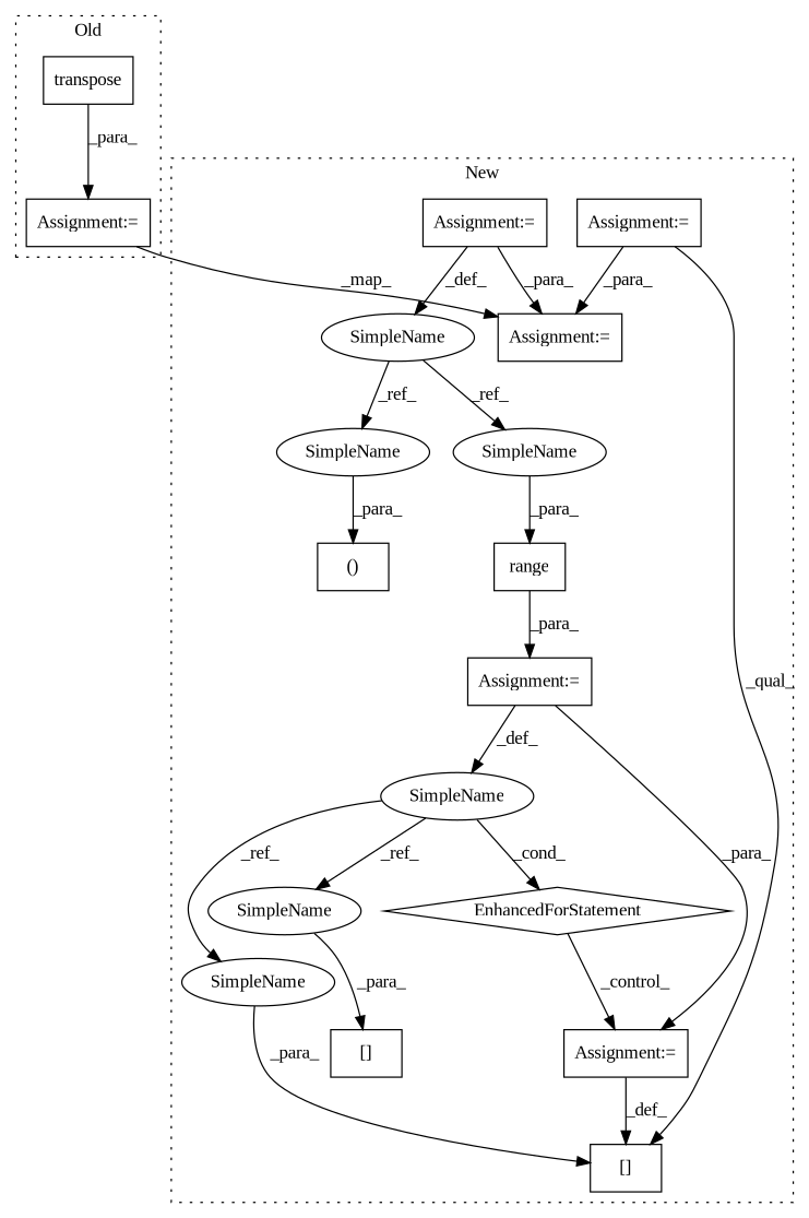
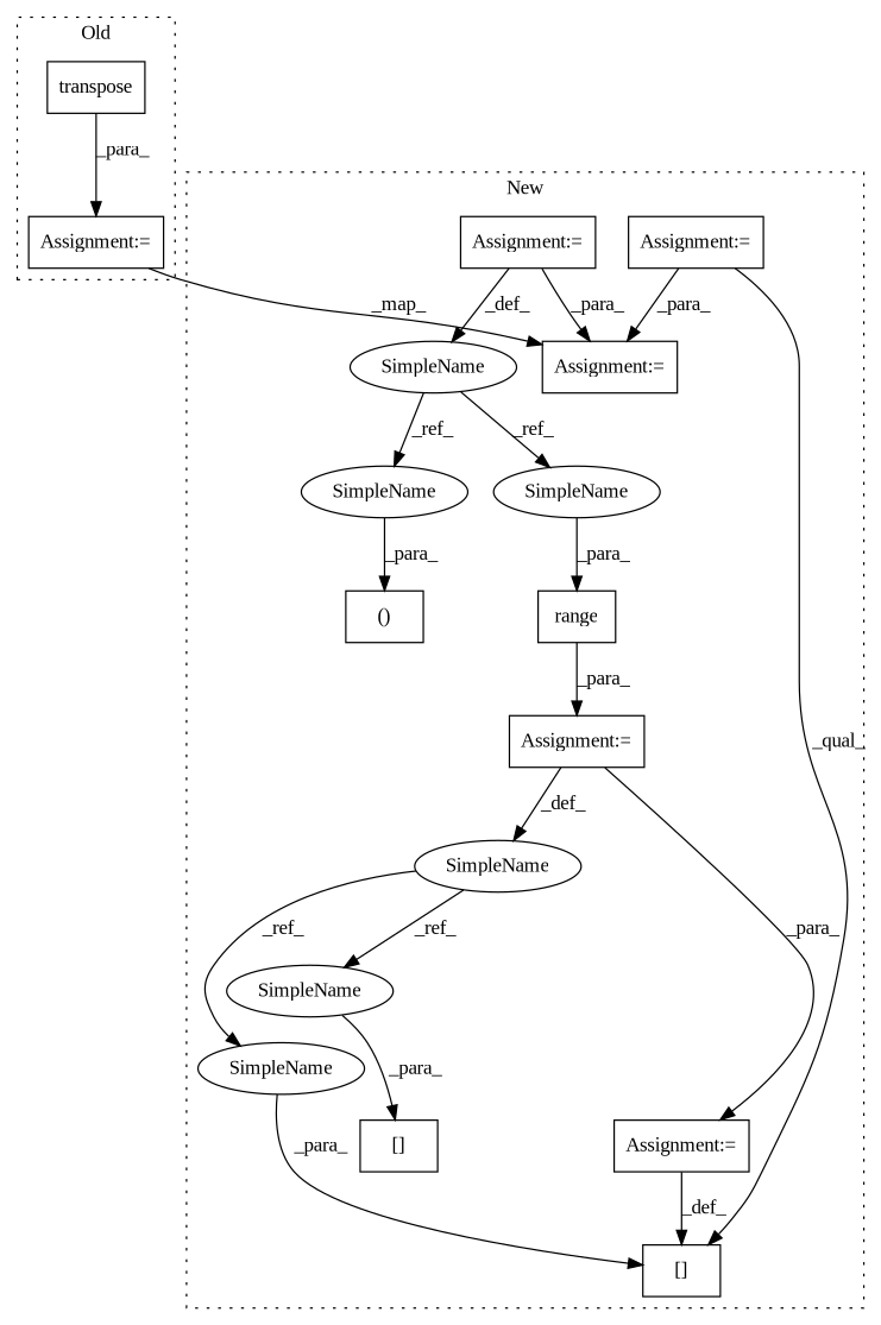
  digraph {
    fontname="Liberation Serif"
    node [a=7 fontname="Liberation Serif" l=1 s="1497,1575" shape=box]
    edge [fontname="Liberation Serif"]
    n1 [a=32 l=11 label=transpose s=1011]
    n2 [label="Assignment:=" s=964]
-   n3 [a=70 l="53,2" label=EnhancedForStatement shape=diamond]
    n4 [l="53,2" label="Assignment:="]
    n5 [label="Assignment:=" s=1596]
    n6 [a=42 label=SimpleName s=1554 shape=ellipse]
    n7 [a=2 l="9,1" label="[]" s="1585,1595"]
    n8 [label="Assignment:=" s=1421]
    n9 [a=2 l="12,1" label="[]" s="1618,1631"]
    n10 [a=32 l="6,1" label=range s="1558,1574"]
    n11 [a=106 l=50 label="()" s=1439]
    n12 [a=42 l=10 label=SimpleName s=1012 shape=ellipse]
    n13 [label="Assignment:=" s=1699]
    n14 [l=10 label="Assignment:=" s=1012]
    n15 [a=42 label=SimpleName s=1594 shape=ellipse]
    n16 [a=42 label=SimpleName s=1630 shape=ellipse]
    n17 [a=42 l=10 label=SimpleName s=1564 shape=ellipse]
    n18 [a=42 l=10 label=SimpleName s=1439 shape=ellipse]
    subgraph cluster_1 {
      label=Old
      style=dotted
      n1
      n2
    }
    subgraph cluster_2 {
      label=New
      style=dotted
-     n3
      n4
      n5
      n6
      n7
      n8
      n9
      n10
      n11
      n12
      n13
      n14
      n15
      n16
      n17
      n18
    }
    n1 -> n2 [label=_para_]
    n2 -> n13 [label=_map_]
-   n3 -> n5 [label=_control_]
    n4 -> n5 [label=_para_]
    n4 -> n6 [label=_def_]
    n5 -> n7 [label=_def_]
-   n6 -> n3 [label=_cond_]
    n6 -> n15 [label=_ref_]
    n6 -> n16 [label=_ref_]
    n8 -> n7 [label=_qual_]
    n8 -> n13 [label=_para_]
    n10 -> n4 [label=_para_]
    n12 -> n17 [label=_ref_]
    n12 -> n18 [label=_ref_]
    n14 -> n12 [label=_def_]
    n14 -> n13 [label=_para_]
    n15 -> n7 [label=_para_]
    n16 -> n9 [label=_para_]
    n17 -> n10 [label=_para_]
    n18 -> n11 [label=_para_]
  }
